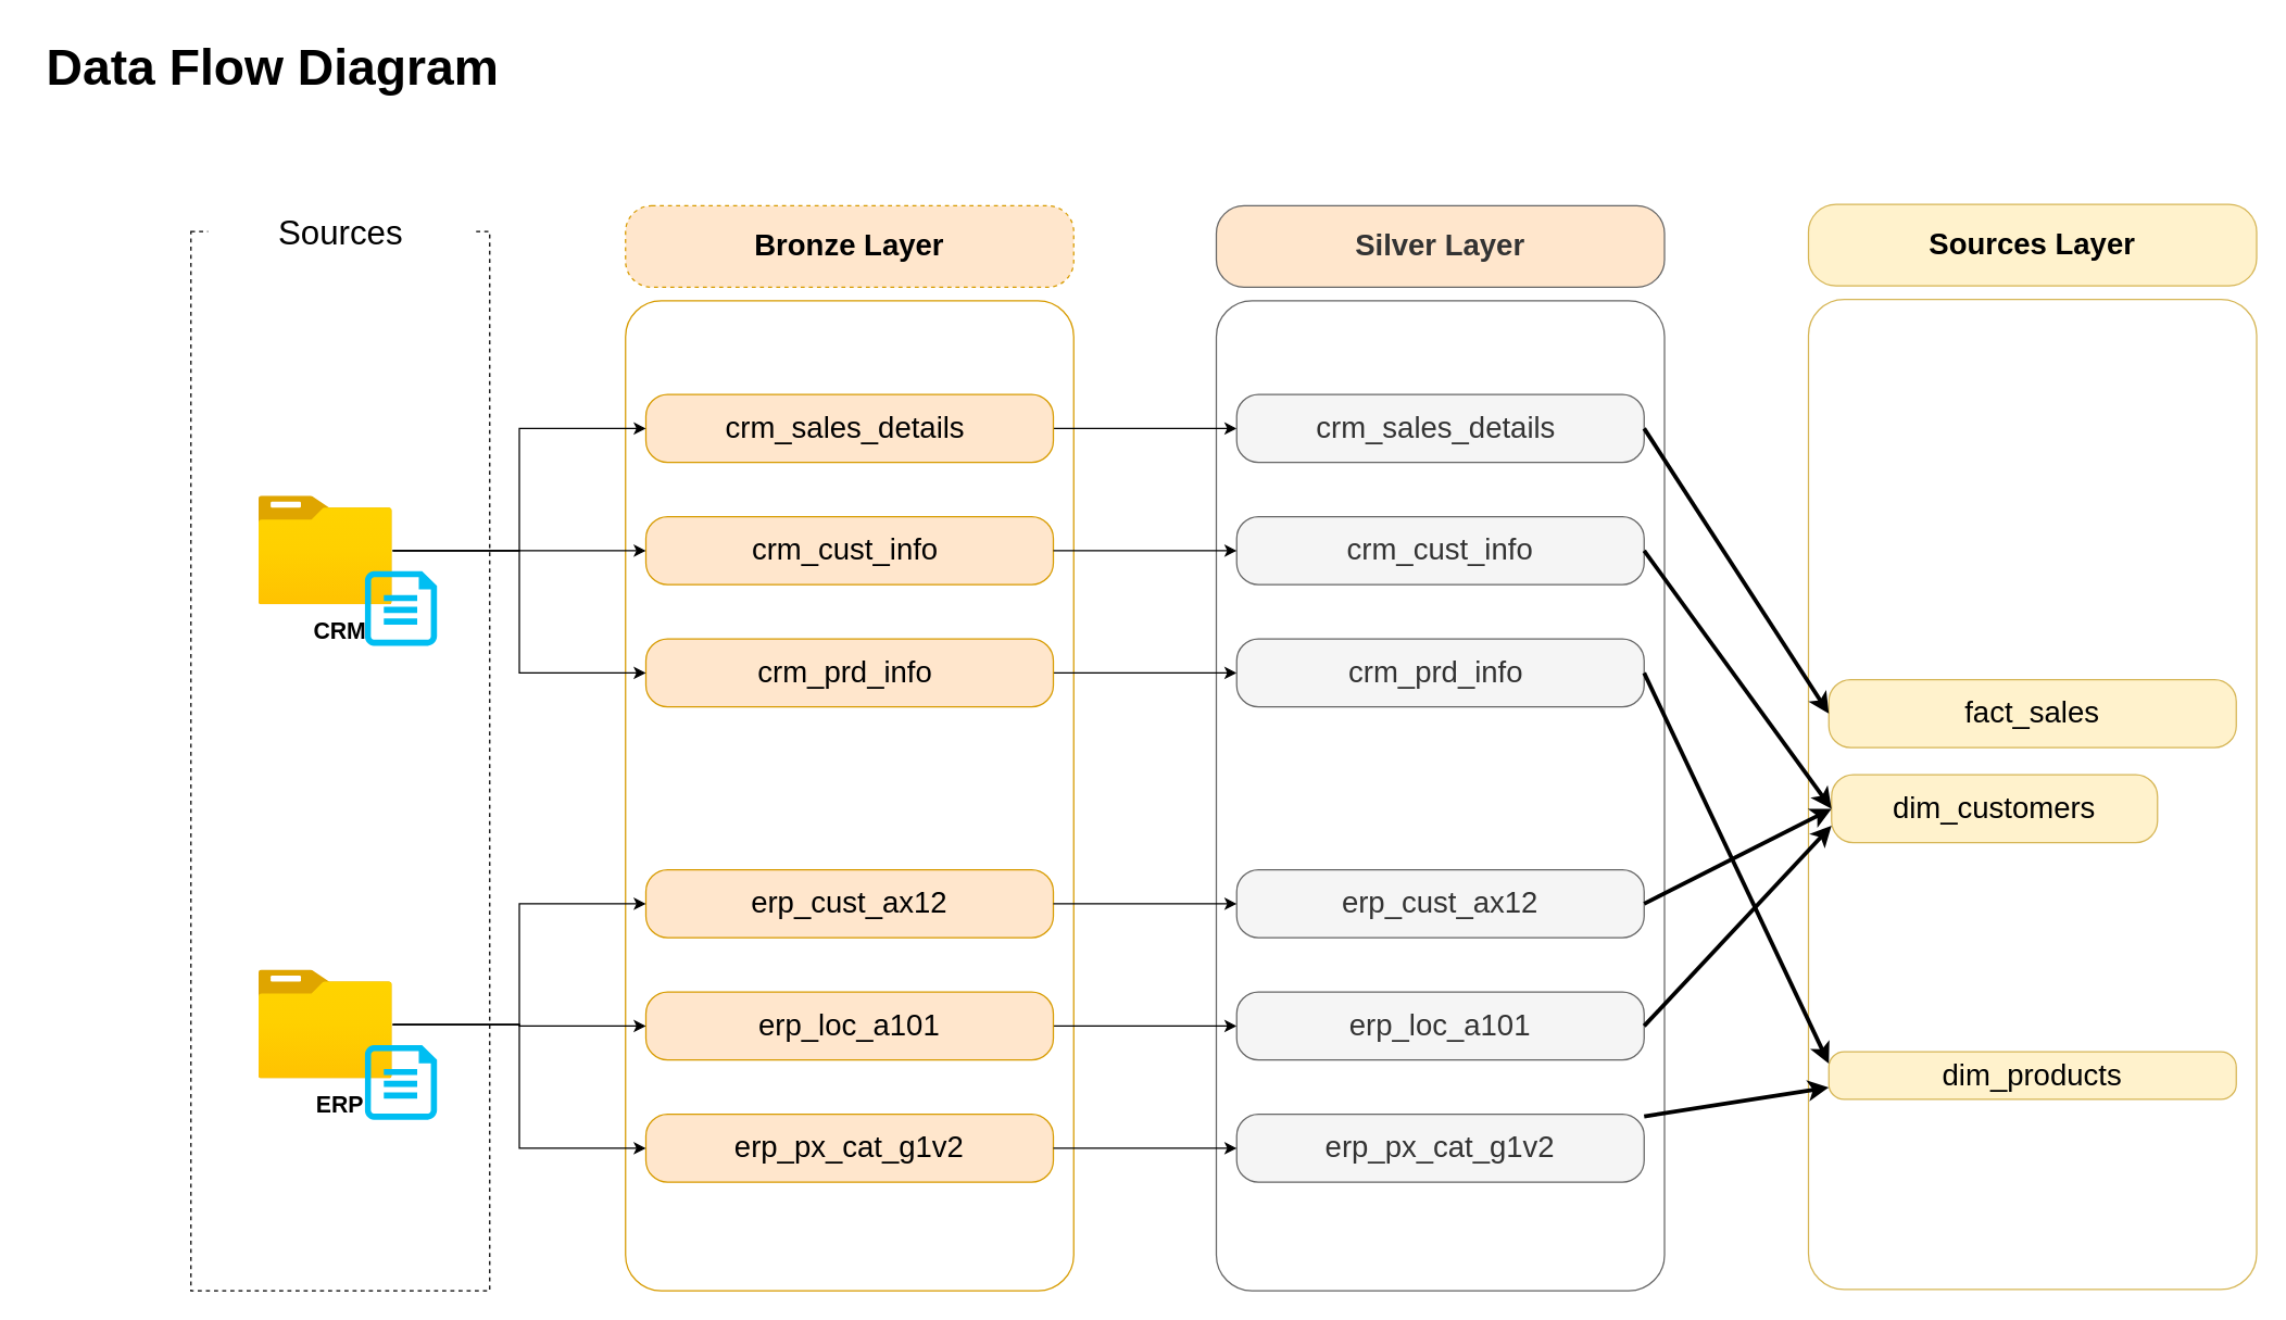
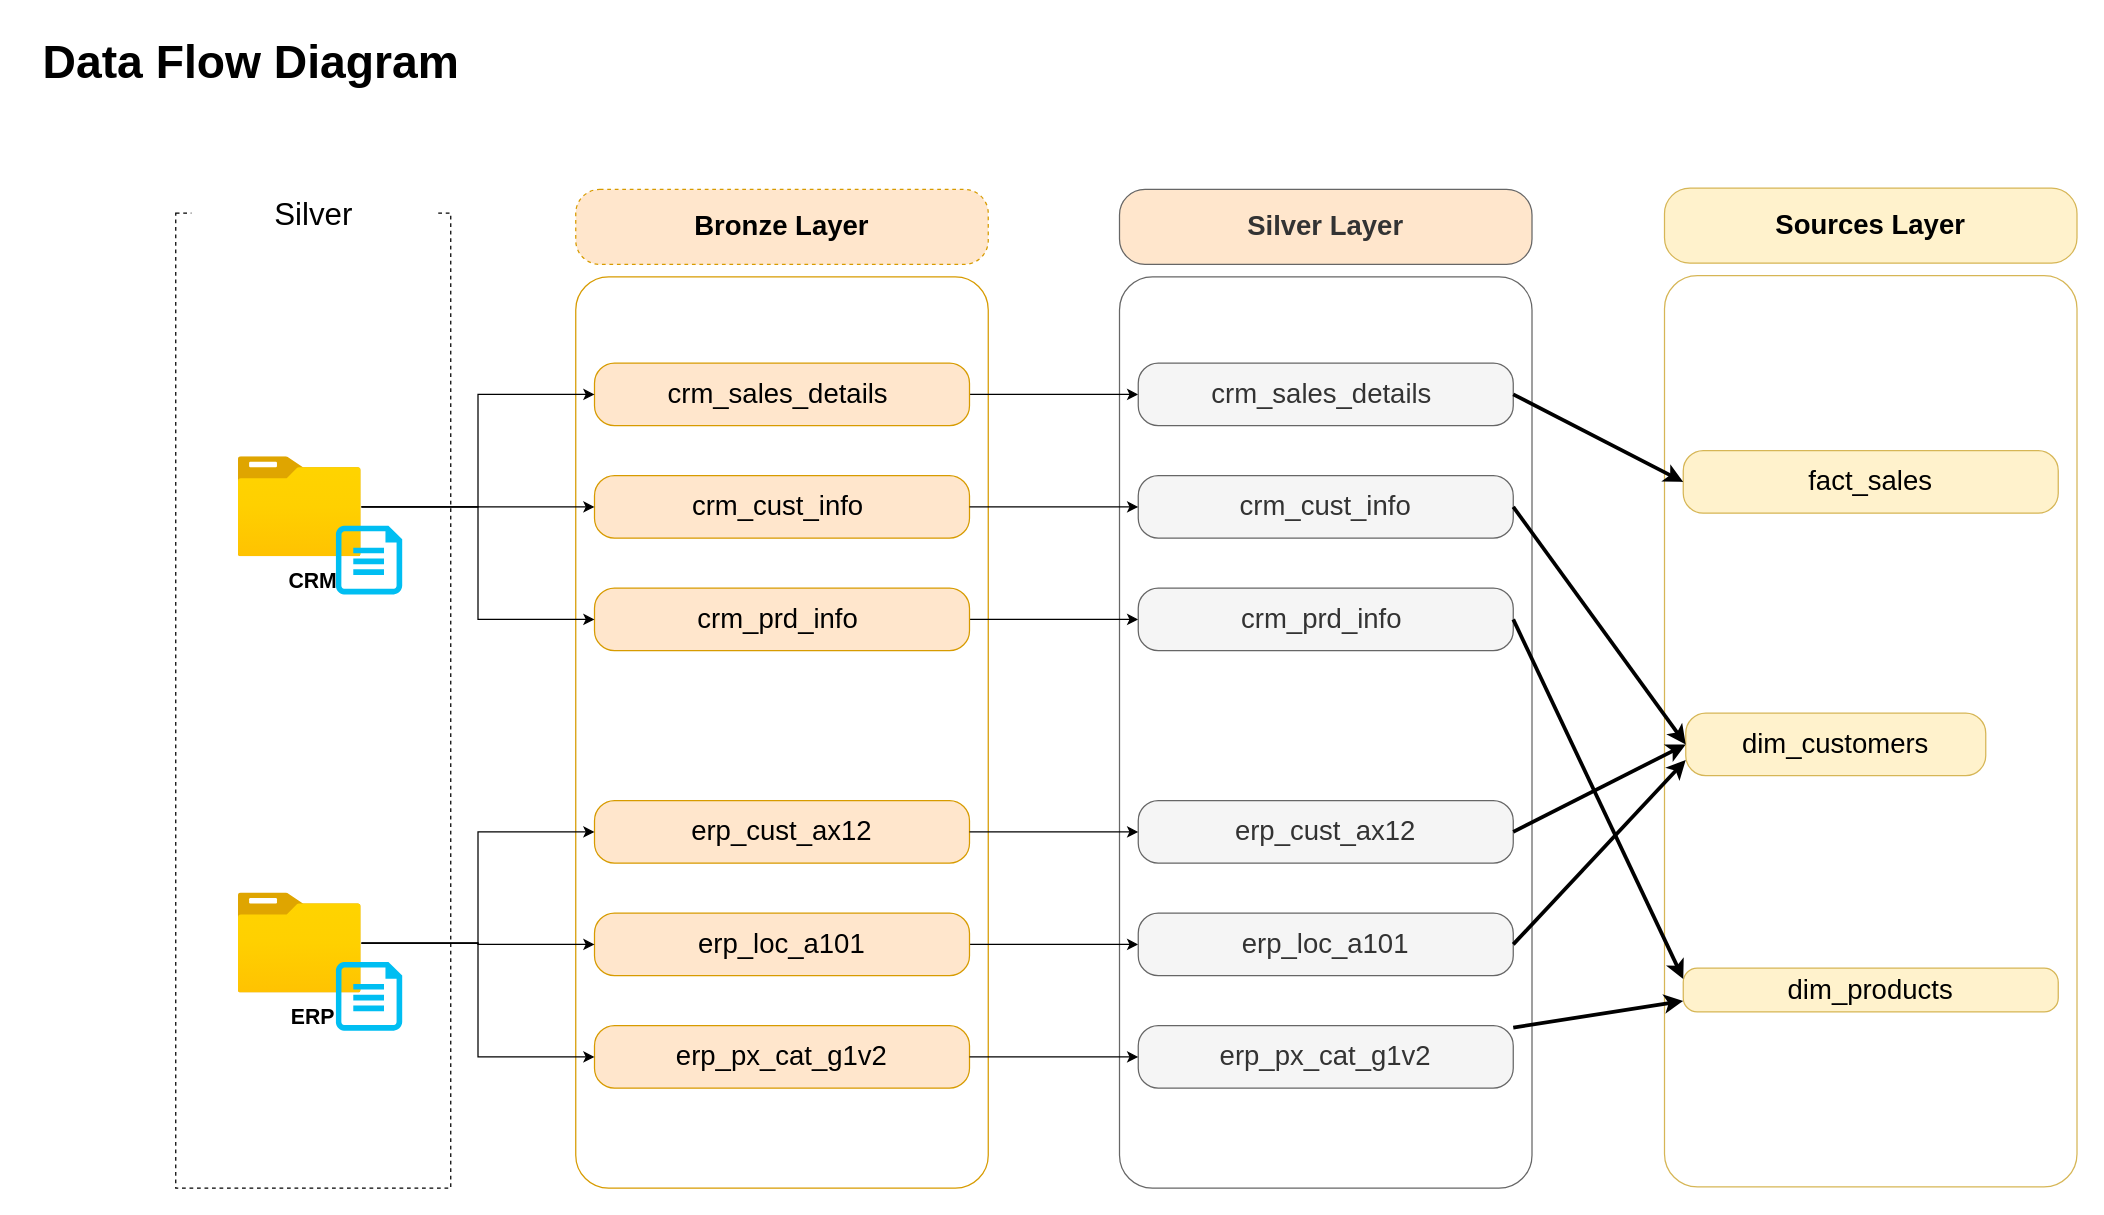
  <mxCell id="0" />
  <mxCell id="1" parent="0" />
  <mxCell id="2" value="" style="rounded=1;whiteSpace=wrap;html=1;arcSize=8;fillColor=none;strokeColor=#d79b00;" parent="1" vertex="1"><mxGeometry x="460" y="221" width="330" height="729" as="geometry" /></mxCell>
  <mxCell id="3" value="" style="rounded=0;whiteSpace=wrap;html=1;dashed=1;fillColor=none;" parent="1" vertex="1"><mxGeometry x="140" y="170" width="220" height="780" as="geometry" /></mxCell>
  <mxCell id="4" value="&lt;font style=&quot;font-size: 22px;&quot;&gt;&lt;b&gt;Sources Layer&lt;/b&gt;&lt;/font&gt;" style="rounded=1;whiteSpace=wrap;html=1;arcSize=34;fillColor=#fff2cc;strokeColor=#d6b656;" parent="1" vertex="1"><mxGeometry x="1331" y="150" width="330" height="60" as="geometry" /></mxCell>
  <mxCell id="5" value="" style="rounded=1;whiteSpace=wrap;html=1;arcSize=8;fillColor=none;strokeColor=#d6b656;movable=1;resizable=1;rotatable=1;deletable=1;editable=1;locked=0;connectable=1;" parent="1" vertex="1"><mxGeometry x="1331" y="220" width="330" height="729" as="geometry" /></mxCell>
  <mxCell id="6" value="&lt;font style=&quot;font-size: 22px;&quot;&gt;&lt;b&gt;Silver Layer&lt;/b&gt;&lt;/font&gt;" style="rounded=1;whiteSpace=wrap;html=1;arcSize=34;fillColor=#ffe6cc;fontColor=#333333;strokeColor=#666666;" parent="1" vertex="1"><mxGeometry x="895" y="151" width="330" height="60" as="geometry" /></mxCell>
  <mxCell id="7" value="" style="rounded=1;whiteSpace=wrap;html=1;arcSize=8;fillColor=none;fontColor=#333333;strokeColor=#666666;" parent="1" vertex="1"><mxGeometry x="895" y="221" width="330" height="729" as="geometry" /></mxCell>
  <mxCell id="8" value="&lt;font style=&quot;font-size: 22px;&quot;&gt;&lt;b&gt;Bronze Layer&lt;/b&gt;&lt;/font&gt;" style="rounded=1;whiteSpace=wrap;html=1;arcSize=32;fillColor=#ffe6cc;strokeColor=#d79b00;dashed=1;" parent="1" vertex="1"><mxGeometry x="460" y="151" width="330" height="60" as="geometry" /></mxCell>
- <mxCell id="9" value="&lt;font style=&quot;font-size: 25px;&quot;&gt;Sources&lt;/font&gt;" style="rounded=1;whiteSpace=wrap;html=1;strokeColor=none;arcSize=50;" parent="1" vertex="1"><mxGeometry x="152.5" y="150" width="195" height="40" as="geometry" /></mxCell>
+ <mxCell id="9" value="&lt;font style=&quot;font-size: 25px;&quot;&gt;Silver&lt;/font&gt;" style="rounded=1;whiteSpace=wrap;html=1;strokeColor=none;arcSize=50;" parent="1" vertex="1"><mxGeometry x="152.5" y="150" width="195" height="40" as="geometry" /></mxCell>
  <mxCell id="10" value="ERP" style="group;fontStyle=1;verticalAlign=bottom;fontSize=17;movable=1;resizable=1;rotatable=1;deletable=1;editable=1;locked=0;connectable=1;" parent="1" vertex="1" connectable="0"><mxGeometry x="190" y="714" width="120" height="110" as="geometry" /></mxCell>
  <mxCell id="11" value="" style="image;aspect=fixed;html=1;points=[];align=center;fontSize=12;image=img/lib/azure2/general/Folder_Blank.svg;movable=1;resizable=1;rotatable=1;deletable=1;editable=1;locked=0;connectable=1;" parent="10" vertex="1"><mxGeometry width="98.57" height="80" as="geometry" /></mxCell>
  <mxCell id="12" value="" style="verticalLabelPosition=bottom;html=1;verticalAlign=top;align=center;strokeColor=none;fillColor=#00BEF2;shape=mxgraph.azure.cloud_services_configuration_file;pointerEvents=1;movable=1;resizable=1;rotatable=1;deletable=1;editable=1;locked=0;connectable=1;" parent="10" vertex="1"><mxGeometry x="78.14" y="55.0" width="53.023" height="55.0" as="geometry" /></mxCell>
  <mxCell id="13" value="CRM" style="group;fontStyle=1;verticalAlign=bottom;fontSize=17;movable=1;resizable=1;rotatable=1;deletable=1;editable=1;locked=0;connectable=1;" parent="1" vertex="1" connectable="0"><mxGeometry x="190" y="365" width="120" height="110" as="geometry" /></mxCell>
  <mxCell id="14" value="" style="image;aspect=fixed;html=1;points=[];align=center;fontSize=12;image=img/lib/azure2/general/Folder_Blank.svg;movable=1;resizable=1;rotatable=1;deletable=1;editable=1;locked=0;connectable=1;" parent="13" vertex="1"><mxGeometry width="98.57" height="80" as="geometry" /></mxCell>
  <mxCell id="15" value="" style="verticalLabelPosition=bottom;html=1;verticalAlign=top;align=center;strokeColor=none;fillColor=#00BEF2;shape=mxgraph.azure.cloud_services_configuration_file;pointerEvents=1;movable=1;resizable=1;rotatable=1;deletable=1;editable=1;locked=0;connectable=1;" parent="13" vertex="1"><mxGeometry x="78.14" y="55.0" width="53.023" height="55.0" as="geometry" /></mxCell>
  <mxCell id="16" value="" style="group" parent="1" vertex="1" connectable="0"><mxGeometry x="475" y="640" width="300" height="230" as="geometry" /></mxCell>
  <mxCell id="17" value="&lt;span style=&quot;font-size: 22px;&quot;&gt;erp_cust_ax12&lt;/span&gt;" style="rounded=1;whiteSpace=wrap;html=1;arcSize=32;fillColor=#ffe6cc;strokeColor=#d79b00;" parent="16" vertex="1"><mxGeometry width="300" height="50" as="geometry" /></mxCell>
  <mxCell id="18" style="edgeStyle=orthogonalEdgeStyle;rounded=0;orthogonalLoop=1;jettySize=auto;html=1;" parent="16" source="19" edge="1"><mxGeometry relative="1" as="geometry"><mxPoint x="435" y="115" as="targetPoint" /></mxGeometry></mxCell>
  <mxCell id="19" value="&lt;font style=&quot;font-size: 22px;&quot;&gt;erp_loc_a101&lt;/font&gt;" style="rounded=1;whiteSpace=wrap;html=1;arcSize=32;fillColor=#ffe6cc;strokeColor=#d79b00;" parent="16" vertex="1"><mxGeometry y="90" width="300" height="50" as="geometry" /></mxCell>
  <mxCell id="20" value="&lt;font style=&quot;font-size: 22px;&quot;&gt;erp_px_cat_g1v2&lt;/font&gt;" style="rounded=1;whiteSpace=wrap;html=1;arcSize=32;fillColor=#ffe6cc;strokeColor=#d79b00;" parent="16" vertex="1"><mxGeometry y="180" width="300" height="50" as="geometry" /></mxCell>
  <mxCell id="21" value="" style="group" parent="1" vertex="1" connectable="0"><mxGeometry x="475" y="290" width="300" height="230" as="geometry" /></mxCell>
  <mxCell id="22" style="edgeStyle=orthogonalEdgeStyle;rounded=0;orthogonalLoop=1;jettySize=auto;html=1;" parent="21" source="23" edge="1"><mxGeometry relative="1" as="geometry"><mxPoint x="435" y="25" as="targetPoint" /></mxGeometry></mxCell>
  <mxCell id="23" value="&lt;font style=&quot;font-size: 22px;&quot;&gt;crm_sales_details&amp;nbsp;&lt;/font&gt;" style="rounded=1;whiteSpace=wrap;html=1;arcSize=32;fillColor=#ffe6cc;strokeColor=#d79b00;" parent="21" vertex="1"><mxGeometry width="300" height="50" as="geometry" /></mxCell>
  <mxCell id="24" value="&lt;font style=&quot;font-size: 22px;&quot;&gt;crm_cust_info&amp;nbsp;&lt;/font&gt;" style="rounded=1;whiteSpace=wrap;html=1;arcSize=32;fillColor=#ffe6cc;strokeColor=#d79b00;" parent="21" vertex="1"><mxGeometry y="90" width="300" height="50" as="geometry" /></mxCell>
  <mxCell id="25" style="edgeStyle=orthogonalEdgeStyle;rounded=0;orthogonalLoop=1;jettySize=auto;html=1;" parent="21" source="26" edge="1"><mxGeometry relative="1" as="geometry"><mxPoint x="435" y="205" as="targetPoint" /></mxGeometry></mxCell>
  <mxCell id="26" value="&lt;font style=&quot;font-size: 22px;&quot;&gt;crm_prd_info&amp;nbsp;&lt;/font&gt;" style="rounded=1;whiteSpace=wrap;html=1;arcSize=32;fillColor=#ffe6cc;strokeColor=#d79b00;" parent="21" vertex="1"><mxGeometry y="180" width="300" height="50" as="geometry" /></mxCell>
  <mxCell id="27" style="edgeStyle=orthogonalEdgeStyle;rounded=0;orthogonalLoop=1;jettySize=auto;html=1;entryX=0;entryY=0.5;entryDx=0;entryDy=0;" parent="1" source="14" target="24" edge="1"><mxGeometry relative="1" as="geometry"><Array as="points" /></mxGeometry></mxCell>
  <mxCell id="28" style="edgeStyle=orthogonalEdgeStyle;rounded=0;orthogonalLoop=1;jettySize=auto;html=1;entryX=0;entryY=0.5;entryDx=0;entryDy=0;" parent="1" source="14" target="26" edge="1"><mxGeometry relative="1" as="geometry" /></mxCell>
  <mxCell id="29" style="edgeStyle=orthogonalEdgeStyle;rounded=0;orthogonalLoop=1;jettySize=auto;html=1;entryX=0;entryY=0.5;entryDx=0;entryDy=0;" parent="1" source="14" target="23" edge="1"><mxGeometry relative="1" as="geometry" /></mxCell>
  <mxCell id="30" style="edgeStyle=orthogonalEdgeStyle;rounded=0;orthogonalLoop=1;jettySize=auto;html=1;entryX=0;entryY=0.5;entryDx=0;entryDy=0;" parent="1" source="11" target="19" edge="1"><mxGeometry relative="1" as="geometry" /></mxCell>
  <mxCell id="31" style="edgeStyle=orthogonalEdgeStyle;rounded=0;orthogonalLoop=1;jettySize=auto;html=1;entryX=0;entryY=0.5;entryDx=0;entryDy=0;" parent="1" source="11" target="17" edge="1"><mxGeometry relative="1" as="geometry" /></mxCell>
  <mxCell id="32" style="edgeStyle=orthogonalEdgeStyle;rounded=0;orthogonalLoop=1;jettySize=auto;html=1;entryX=0;entryY=0.5;entryDx=0;entryDy=0;" parent="1" source="11" target="20" edge="1"><mxGeometry relative="1" as="geometry" /></mxCell>
  <mxCell id="33" value="" style="group" parent="1" vertex="1" connectable="0"><mxGeometry x="910" y="290" width="300" height="230" as="geometry" /></mxCell>
  <mxCell id="34" value="&lt;font style=&quot;font-size: 22px;&quot;&gt;crm_sales_details&amp;nbsp;&lt;/font&gt;" style="rounded=1;whiteSpace=wrap;html=1;arcSize=32;fillColor=#f5f5f5;strokeColor=#666666;fontColor=#333333;" parent="33" vertex="1"><mxGeometry width="300" height="50" as="geometry" /></mxCell>
  <mxCell id="35" value="&lt;font style=&quot;font-size: 22px;&quot;&gt;crm_cust_info&lt;/font&gt;" style="rounded=1;whiteSpace=wrap;html=1;arcSize=32;fillColor=#f5f5f5;strokeColor=#666666;fontColor=#333333;" parent="33" vertex="1"><mxGeometry y="90" width="300" height="50" as="geometry" /></mxCell>
  <mxCell id="36" value="&lt;font style=&quot;font-size: 22px;&quot;&gt;crm_prd_info&amp;nbsp;&lt;/font&gt;" style="rounded=1;whiteSpace=wrap;html=1;arcSize=32;fillColor=#f5f5f5;strokeColor=#666666;fontColor=#333333;" parent="33" vertex="1"><mxGeometry y="180" width="300" height="50" as="geometry" /></mxCell>
  <mxCell id="37" value="" style="group" parent="1" vertex="1" connectable="0"><mxGeometry x="910" y="640" width="300" height="230" as="geometry" /></mxCell>
  <mxCell id="38" value="&lt;span style=&quot;font-size: 22px;&quot;&gt;erp_cust_ax12&lt;/span&gt;" style="rounded=1;whiteSpace=wrap;html=1;arcSize=32;fillColor=#f5f5f5;strokeColor=#666666;fontColor=#333333;" parent="37" vertex="1"><mxGeometry width="300" height="50" as="geometry" /></mxCell>
  <mxCell id="39" value="&lt;font style=&quot;font-size: 22px;&quot;&gt;erp_loc_a101&lt;/font&gt;" style="rounded=1;whiteSpace=wrap;html=1;arcSize=32;fillColor=#f5f5f5;strokeColor=#666666;fontColor=#333333;" parent="37" vertex="1"><mxGeometry y="90" width="300" height="50" as="geometry" /></mxCell>
  <mxCell id="40" value="&lt;font style=&quot;font-size: 22px;&quot;&gt;erp_px_cat_g1v2&lt;/font&gt;" style="rounded=1;whiteSpace=wrap;html=1;arcSize=32;fillColor=#f5f5f5;strokeColor=#666666;fontColor=#333333;" parent="37" vertex="1"><mxGeometry y="180" width="300" height="50" as="geometry" /></mxCell>
  <mxCell id="41" style="edgeStyle=orthogonalEdgeStyle;rounded=0;orthogonalLoop=1;jettySize=auto;html=1;entryX=0;entryY=0.5;entryDx=0;entryDy=0;" parent="1" source="24" target="35" edge="1"><mxGeometry relative="1" as="geometry" /></mxCell>
  <mxCell id="42" style="edgeStyle=orthogonalEdgeStyle;rounded=0;orthogonalLoop=1;jettySize=auto;html=1;entryX=0;entryY=0.5;entryDx=0;entryDy=0;" parent="1" source="17" target="38" edge="1"><mxGeometry relative="1" as="geometry" /></mxCell>
  <mxCell id="43" style="edgeStyle=orthogonalEdgeStyle;rounded=0;orthogonalLoop=1;jettySize=auto;html=1;" parent="1" source="20" target="40" edge="1"><mxGeometry relative="1" as="geometry" /></mxCell>
- <mxCell id="44" value="&lt;font style=&quot;font-size: 22px;&quot;&gt;fact_sales&lt;/font&gt;" style="rounded=1;whiteSpace=wrap;html=1;arcSize=32;fillColor=#fff2cc;strokeColor=#d6b656;" parent="1" vertex="1"><mxGeometry x="1346" y="500" width="300" height="50" as="geometry" /></mxCell>
+ <mxCell id="44" value="&lt;font style=&quot;font-size: 22px;&quot;&gt;fact_sales&lt;/font&gt;" style="rounded=1;whiteSpace=wrap;html=1;arcSize=32;fillColor=#fff2cc;strokeColor=#d6b656;" parent="1" vertex="1"><mxGeometry x="1346" y="360" width="300" height="50" as="geometry" /></mxCell>
  <mxCell id="45" value="&lt;font style=&quot;font-size: 22px;&quot;&gt;dim_customers&lt;/font&gt;" style="rounded=1;whiteSpace=wrap;html=1;arcSize=32;fillColor=#fff2cc;strokeColor=#d6b656;" parent="1" vertex="1"><mxGeometry x="1348" y="570" width="240" height="50" as="geometry" /></mxCell>
  <mxCell id="46" value="&lt;span style=&quot;font-size: 22px;&quot;&gt;dim_products&lt;/span&gt;" style="rounded=1;whiteSpace=wrap;html=1;arcSize=32;fillColor=#fff2cc;strokeColor=#d6b656;" parent="1" vertex="1"><mxGeometry x="1346" y="774" width="300" height="35" as="geometry" /></mxCell>
  <mxCell id="47" style="rounded=0;orthogonalLoop=1;jettySize=auto;html=1;entryX=0;entryY=0.5;entryDx=0;entryDy=0;exitX=1;exitY=0.5;exitDx=0;exitDy=0;strokeWidth=3;" parent="1" source="34" target="44" edge="1"><mxGeometry relative="1" as="geometry" /></mxCell>
  <mxCell id="48" style="rounded=0;orthogonalLoop=1;jettySize=auto;html=1;entryX=0;entryY=0.5;entryDx=0;entryDy=0;strokeWidth=3;exitX=1;exitY=0.5;exitDx=0;exitDy=0;" parent="1" source="35" target="45" edge="1"><mxGeometry relative="1" as="geometry" /></mxCell>
  <mxCell id="49" style="rounded=0;orthogonalLoop=1;jettySize=auto;html=1;entryX=0;entryY=0.25;entryDx=0;entryDy=0;strokeWidth=3;exitX=1;exitY=0.5;exitDx=0;exitDy=0;" parent="1" source="36" target="46" edge="1"><mxGeometry relative="1" as="geometry" /></mxCell>
  <mxCell id="50" style="rounded=0;orthogonalLoop=1;jettySize=auto;html=1;entryX=0;entryY=0.75;entryDx=0;entryDy=0;strokeWidth=3;" parent="1" source="40" target="46" edge="1"><mxGeometry relative="1" as="geometry" /></mxCell>
  <mxCell id="51" style="rounded=0;orthogonalLoop=1;jettySize=auto;html=1;entryX=0;entryY=0.5;entryDx=0;entryDy=0;strokeWidth=3;exitX=1;exitY=0.5;exitDx=0;exitDy=0;" parent="1" source="38" target="45" edge="1"><mxGeometry relative="1" as="geometry" /></mxCell>
  <mxCell id="52" style="rounded=0;orthogonalLoop=1;jettySize=auto;html=1;entryX=0;entryY=0.75;entryDx=0;entryDy=0;strokeWidth=3;exitX=1;exitY=0.5;exitDx=0;exitDy=0;" parent="1" source="39" target="45" edge="1"><mxGeometry relative="1" as="geometry" /></mxCell>
  <mxCell id="53" value="&lt;b&gt;Data Flow Diagram&lt;/b&gt;" style="text;html=1;align=center;verticalAlign=middle;resizable=0;points=[];autosize=1;strokeColor=none;fillColor=none;fontSize=37;" vertex="1" parent="1"><mxGeometry x="20" y="20" width="360" height="60" as="geometry" /></mxCell>
